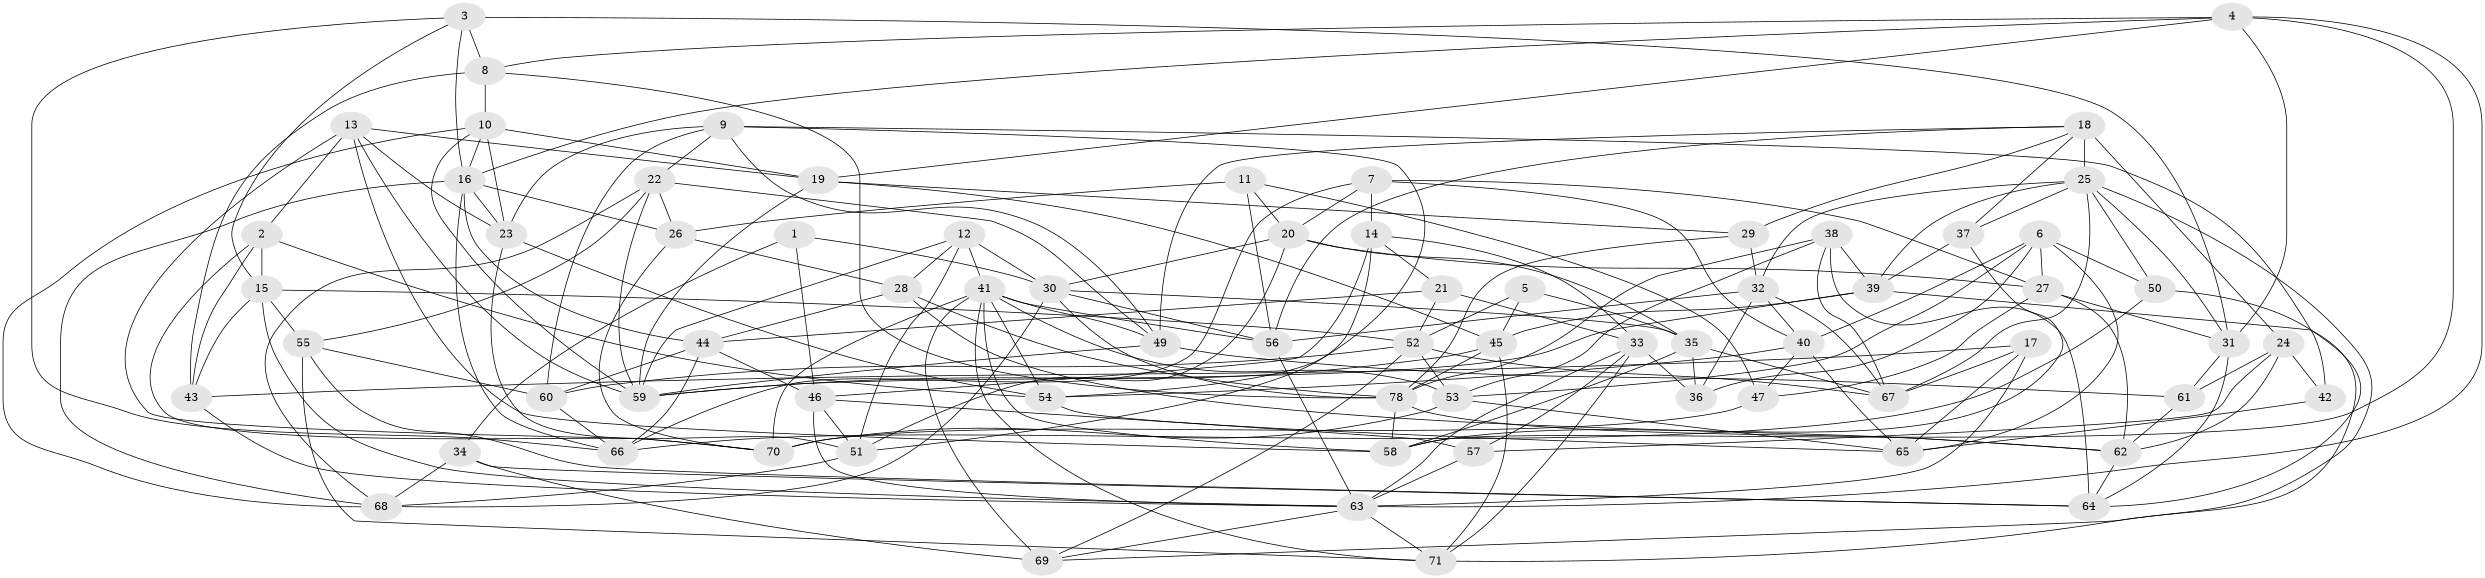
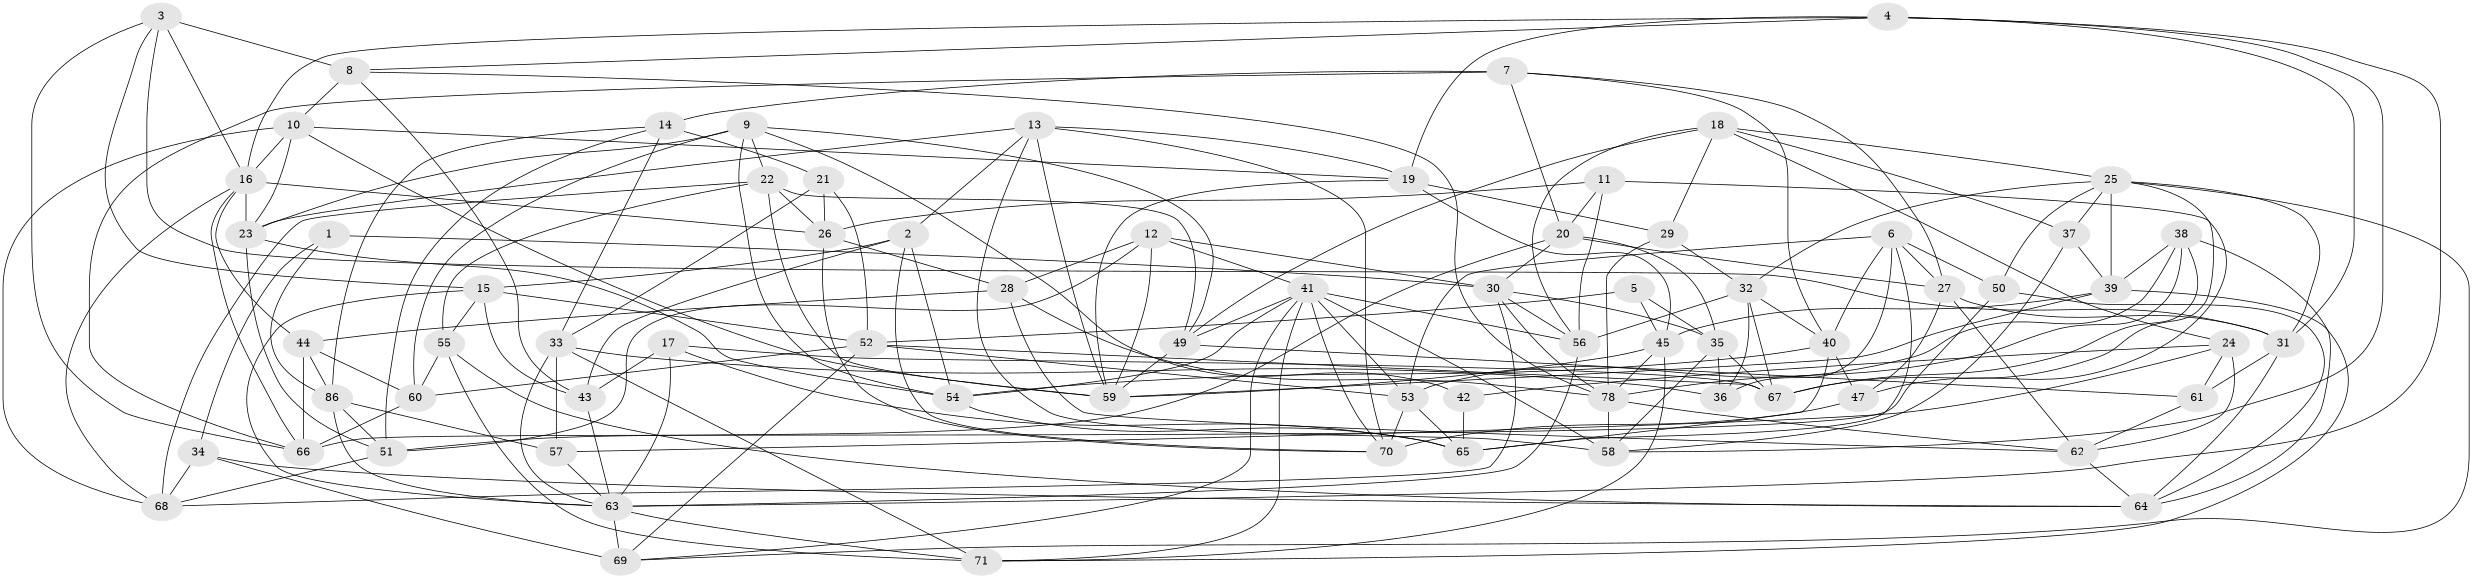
  graph {
    node [color=gray90 style=filled]
    edge [weight=1.0]
    1
    30
    34
-   46
+   46 [label=86]
    35
    68
    n7 [label=78]
    56
    69
    64
    63
    51
    57
    2
    15
    43
    54
    70
    52
    55
    65
    3
    8
    16
    31
    66
    10
    23
    26
    44
    61
    4
    19
    58
    45
    59
    29
    71
    5
    36
    67
    53
    60
    6
    27
    40
    50
    47
    62
    7
    14
    20
    21
    33
    9
    22
    42
    49
    11
    28
    12
    41
    13
    17
    18
    24
    25
    37
    32
    39
    38
    1 -- 30
    1 -- 34 [weight=2.0]
    1 -- 46
    30 -- 35
    30 -- 68
    30 -- n7
    30 -- 56
    34 -- 68
    34 -- 69 [weight=2.0]
    34 -- 64
    46 -- 63
    46 -- 51
    46 -- 57
    35 -- 58
    35 -- 36
    35 -- 67
    n7 -- 58
    n7 -- 62
    56 -- 63
    63 -- 69
    63 -- 71
    51 -- 68
    57 -- 63
    2 -- 15
    2 -- 43
    2 -- 54
    2 -- 70
    15 -- 63
    15 -- 43
    15 -- 52
    15 -- 55
    43 -- 63
    54 -- 65
    52 -- 69
    52 -- 67
    52 -- 53
    52 -- 60 [weight=2.0]
    55 -- 64
    55 -- 71
    55 -- 60
    3 -- 15
    3 -- 8 [weight=2.0]
    3 -- 16
    3 -- 31
    3 -- 66
    8 -- n7
    8 -- 43
    8 -- 10
    16 -- 68
    16 -- 66
    16 -- 23
    16 -- 26 [weight=2.0]
    16 -- 44
    31 -- 64
    31 -- 61
    10 -- 68
    10 -- 16
    10 -- 23
    10 -- 19
    10 -- 59
    23 -- 51
    23 -- 54
    26 -- 70
    26 -- 28
    44 -- 46
    44 -- 66
    44 -- 60
    61 -- 62
    4 -- 63
    4 -- 8
    4 -- 16
    4 -- 31
    4 -- 19
    4 -- 58
    19 -- 45
    19 -- 59
    19 -- 29
    45 -- n7
    45 -- 59
    45 -- 71
    29 -- n7
    29 -- 32
    5 -- 35
    5 -- 52
    5 -- 45
    53 -- 70
    53 -- 65
    60 -- 66
    6 -- 65
    6 -- 36
    6 -- 53
    6 -- 27
    6 -- 40
    6 -- 50
    27 -- 31
    27 -- 47
    27 -- 62
    40 -- 54
    40 -- 65
    40 -- 47
    50 -- 64
    50 -- 66
    47 -- 70 [weight=3.0]
    62 -- 64
    7 -- 66
    7 -- 27
    7 -- 40
    7 -- 14 [weight=2.0]
    7 -- 20
    14 -- 46
    14 -- 51
    14 -- 21
    14 -- 33
    20 -- 30
    20 -- 35
    20 -- 51
    20 -- 27
    21 -- 52
-   21 -- 44
+   21 -- 26
    21 -- 33
    33 -- 63
    33 -- 57
    33 -- 71
    33 -- 36
    9 -- 54
    9 -- 23
    9 -- 60
    9 -- 22
    9 -- 42
    9 -- 49
    22 -- 68
    22 -- 55
    22 -- 26
    22 -- 59
    22 -- 49
    42 -- 65
    49 -- 61
    49 -- 59
    11 -- 56
    11 -- 26
    11 -- 47
    11 -- 20
    28 -- n7 [weight=2.0]
    28 -- 44
    28 -- 62
    12 -- 30
    12 -- 51
    12 -- 59
    12 -- 28
    12 -- 41 [weight=2.0]
    41 -- 56
    41 -- 69
    41 -- 54
    41 -- 70
    41 -- 58
    41 -- 71
    41 -- 53
    41 -- 49
    13 -- 2
    13 -- 70
    13 -- 23
    13 -- 19
    13 -- 58
    13 -- 59
    17 -- 63
    17 -- 43
    17 -- 65
    17 -- 67
    18 -- 56
    18 -- 29
    18 -- 49
    18 -- 24
    18 -- 25
    18 -- 37
    24 -- 57
    24 -- 61
    24 -- 62
    24 -- 42 [weight=2.0]
    25 -- 69
    25 -- 31
    25 -- 67
    25 -- 50
    25 -- 37
    25 -- 32
    25 -- 39
    37 -- 58
    37 -- 39
    32 -- 56
    32 -- 36
    32 -- 67
    32 -- 40
    39 -- 45
    39 -- 59
    39 -- 71
    38 -- n7 [weight=2.0]
    38 -- 64
    38 -- 67
    38 -- 53
    38 -- 39
  }
